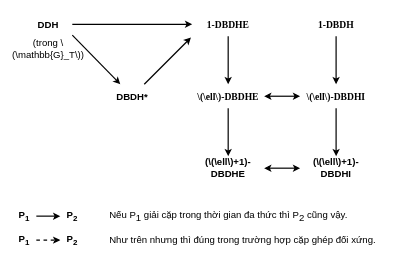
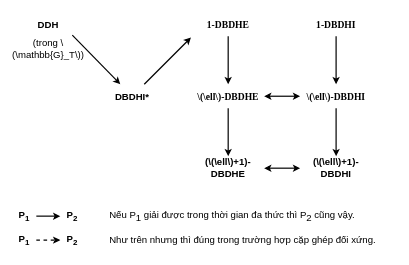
  <mxCell id="0" />
  <mxCell id="1" parent="0" />
- <mxCell id="2" value="DBDH*" style="text;html=1;strokeColor=none;fillColor=none;align=center;verticalAlign=middle;whiteSpace=wrap;rounded=0;fontSize=16;fontStyle=1" parent="1" vertex="1"><mxGeometry x="180" y="140" width="80" height="40" as="geometry" /></mxCell>
+ <mxCell id="2" value="DBDHI*" style="text;html=1;strokeColor=none;fillColor=none;align=center;verticalAlign=middle;whiteSpace=wrap;rounded=0;fontSize=16;fontStyle=1" parent="1" vertex="1"><mxGeometry x="180" y="140" width="80" height="40" as="geometry" /></mxCell>
  <mxCell id="3" value="" style="edgeStyle=orthogonalEdgeStyle;rounded=0;orthogonalLoop=1;jettySize=auto;html=1;fontFamily=Tahoma;fontSize=16;strokeWidth=2;" parent="1" source="4" target="5" edge="1"><mxGeometry relative="1" as="geometry" /></mxCell>
  <mxCell id="4" value="\(\ell\)-DBDHE" style="text;html=1;strokeColor=none;fillColor=none;align=center;verticalAlign=middle;whiteSpace=wrap;rounded=0;fontSize=16;fontStyle=1;fontFamily=Tahoma;" parent="1" vertex="1"><mxGeometry x="320" y="140" width="120" height="40" as="geometry" /></mxCell>
  <mxCell id="5" value="(\(\ell\)+1)-DBDHE" style="text;html=1;strokeColor=none;fillColor=none;align=center;verticalAlign=middle;whiteSpace=wrap;rounded=0;fontSize=16;fontStyle=1" parent="1" vertex="1"><mxGeometry x="320" y="260" width="120" height="40" as="geometry" /></mxCell>
- <mxCell id="6" value="" style="edgeStyle=orthogonalEdgeStyle;rounded=0;orthogonalLoop=1;jettySize=auto;html=1;fontFamily=Tahoma;fontSize=16;strokeWidth=2;" parent="1" source="7" target="11" edge="1"><mxGeometry relative="1" as="geometry" /></mxCell>
  <mxCell id="7" value="DDH" style="text;html=1;strokeColor=none;fillColor=none;align=center;verticalAlign=middle;whiteSpace=wrap;rounded=0;fontSize=16;fontStyle=1" parent="1" vertex="1"><mxGeometry x="40" y="20" width="80" height="40" as="geometry" /></mxCell>
  <mxCell id="8" value="" style="edgeStyle=orthogonalEdgeStyle;rounded=0;orthogonalLoop=1;jettySize=auto;html=1;fontFamily=Tahoma;fontSize=16;strokeWidth=2;" parent="1" source="9" target="13" edge="1"><mxGeometry relative="1" as="geometry" /></mxCell>
  <mxCell id="9" value="\(\ell\)-DBDHI" style="text;html=1;strokeColor=none;fillColor=none;align=center;verticalAlign=middle;whiteSpace=wrap;rounded=0;fontSize=16;fontStyle=1;fontFamily=Tahoma;" parent="1" vertex="1"><mxGeometry x="500" y="140" width="120" height="40" as="geometry" /></mxCell>
  <mxCell id="10" value="" style="edgeStyle=orthogonalEdgeStyle;rounded=0;orthogonalLoop=1;jettySize=auto;html=1;fontFamily=Tahoma;fontSize=16;strokeWidth=2;" parent="1" source="11" target="4" edge="1"><mxGeometry relative="1" as="geometry" /></mxCell>
  <mxCell id="11" value="1-DBDHE" style="text;html=1;strokeColor=none;fillColor=none;align=center;verticalAlign=middle;whiteSpace=wrap;rounded=0;fontSize=16;fontStyle=1;fontFamily=Tahoma;" parent="1" vertex="1"><mxGeometry x="320" y="20" width="120" height="40" as="geometry" /></mxCell>
- <mxCell id="12" value="1-DBDH" style="text;html=1;strokeColor=none;fillColor=none;align=center;verticalAlign=middle;whiteSpace=wrap;rounded=0;fontSize=16;fontStyle=1;fontFamily=Tahoma;" parent="1" vertex="1"><mxGeometry x="500" y="20" width="120" height="40" as="geometry" /></mxCell>
+ <mxCell id="12" value="1-DBDHI" style="text;html=1;strokeColor=none;fillColor=none;align=center;verticalAlign=middle;whiteSpace=wrap;rounded=0;fontSize=16;fontStyle=1;fontFamily=Tahoma;" parent="1" vertex="1"><mxGeometry x="500" y="20" width="120" height="40" as="geometry" /></mxCell>
  <mxCell id="13" value="(\(\ell\)+1)-DBDHI" style="text;html=1;strokeColor=none;fillColor=none;align=center;verticalAlign=middle;whiteSpace=wrap;rounded=0;fontSize=16;fontStyle=1" parent="1" vertex="1"><mxGeometry x="500" y="260" width="120" height="40" as="geometry" /></mxCell>
  <mxCell id="14" value="" style="endArrow=classic;startArrow=classic;html=1;fontFamily=Tahoma;fontSize=16;exitX=1;exitY=0.5;exitDx=0;exitDy=0;entryX=0;entryY=0.5;entryDx=0;entryDy=0;strokeWidth=2;" parent="1" source="5" target="13" edge="1"><mxGeometry width="50" height="50" relative="1" as="geometry"><mxPoint x="460" y="360" as="sourcePoint" /><mxPoint x="510" y="310" as="targetPoint" /></mxGeometry></mxCell>
  <mxCell id="15" value="" style="endArrow=classic;startArrow=classic;html=1;fontFamily=Tahoma;fontSize=16;entryX=0;entryY=0.5;entryDx=0;entryDy=0;exitX=1;exitY=0.5;exitDx=0;exitDy=0;strokeWidth=2;" parent="1" source="4" target="9" edge="1"><mxGeometry width="50" height="50" relative="1" as="geometry"><mxPoint x="210" y="340" as="sourcePoint" /><mxPoint x="260" y="290" as="targetPoint" /></mxGeometry></mxCell>
  <mxCell id="16" value="" style="endArrow=classic;html=1;fontFamily=Tahoma;fontSize=16;exitX=0.5;exitY=1;exitDx=0;exitDy=0;entryX=0.5;entryY=0;entryDx=0;entryDy=0;strokeWidth=2;" parent="1" source="12" target="9" edge="1"><mxGeometry width="50" height="50" relative="1" as="geometry"><mxPoint x="640" y="140" as="sourcePoint" /><mxPoint x="690" y="90" as="targetPoint" /></mxGeometry></mxCell>
  <mxCell id="17" value="" style="endArrow=classic;html=1;exitX=0.75;exitY=0;exitDx=0;exitDy=0;dashed=0;strokeWidth=2;entryX=-0.017;entryY=1.05;entryDx=0;entryDy=0;entryPerimeter=0;" parent="1" source="2" target="11" edge="1"><mxGeometry width="50" height="50" relative="1" as="geometry"><mxPoint x="130" y="230" as="sourcePoint" /><mxPoint x="190" y="70" as="targetPoint" /></mxGeometry></mxCell>
  <mxCell id="18" value="" style="edgeStyle=orthogonalEdgeStyle;rounded=0;orthogonalLoop=1;jettySize=auto;html=1;fontFamily=Tahoma;fontSize=16;strokeWidth=2;" parent="1" source="19" target="20" edge="1"><mxGeometry relative="1" as="geometry" /></mxCell>
  <mxCell id="19" value="P&lt;sub&gt;1&lt;/sub&gt;" style="text;html=1;strokeColor=none;fillColor=none;align=center;verticalAlign=middle;whiteSpace=wrap;rounded=0;fontSize=16;fontStyle=1" parent="1" vertex="1"><mxGeometry x="20" y="340" width="40" height="40" as="geometry" /></mxCell>
  <mxCell id="20" value="P&lt;sub&gt;2&lt;/sub&gt;" style="text;html=1;strokeColor=none;fillColor=none;align=center;verticalAlign=middle;whiteSpace=wrap;rounded=0;fontSize=16;fontStyle=1" parent="1" vertex="1"><mxGeometry x="100" y="340" width="40" height="40" as="geometry" /></mxCell>
  <mxCell id="21" value="" style="edgeStyle=orthogonalEdgeStyle;rounded=0;orthogonalLoop=1;jettySize=auto;html=1;fontFamily=Tahoma;fontSize=16;dashed=1;strokeWidth=2;" parent="1" source="22" target="23" edge="1"><mxGeometry relative="1" as="geometry" /></mxCell>
  <mxCell id="22" value="P&lt;sub&gt;1&lt;/sub&gt;" style="text;html=1;strokeColor=none;fillColor=none;align=center;verticalAlign=middle;whiteSpace=wrap;rounded=0;fontSize=16;fontStyle=1" parent="1" vertex="1"><mxGeometry x="20" y="380" width="40" height="40" as="geometry" /></mxCell>
  <mxCell id="23" value="P&lt;sub&gt;2&lt;/sub&gt;" style="text;html=1;strokeColor=none;fillColor=none;align=center;verticalAlign=middle;whiteSpace=wrap;rounded=0;fontSize=16;fontStyle=1" parent="1" vertex="1"><mxGeometry x="100" y="380" width="40" height="40" as="geometry" /></mxCell>
- <mxCell id="24" value="Nếu P&lt;sub style=&quot;font-size: 16px&quot;&gt;1&lt;/sub&gt; giải cặp trong thời gian đa thức thì P&lt;sub style=&quot;font-size: 16px&quot;&gt;2&lt;/sub&gt; cũng vậy." style="text;html=1;strokeColor=none;fillColor=none;align=left;verticalAlign=middle;whiteSpace=wrap;rounded=0;fontSize=16;" parent="1" vertex="1"><mxGeometry x="180" y="340" width="480" height="40" as="geometry" /></mxCell>
+ <mxCell id="24" value="Nếu P&lt;sub style=&quot;font-size: 16px&quot;&gt;1&lt;/sub&gt; giải được trong thời gian đa thức thì P&lt;sub style=&quot;font-size: 16px&quot;&gt;2&lt;/sub&gt; cũng vậy." style="text;html=1;strokeColor=none;fillColor=none;align=left;verticalAlign=middle;whiteSpace=wrap;rounded=0;fontSize=16;" parent="1" vertex="1"><mxGeometry x="180" y="340" width="480" height="40" as="geometry" /></mxCell>
  <mxCell id="25" value="Như trên nhưng thì đúng trong trường hợp cặp ghép đối xứng." style="text;html=1;strokeColor=none;fillColor=none;align=left;verticalAlign=middle;whiteSpace=wrap;rounded=0;fontSize=16;" parent="1" vertex="1"><mxGeometry x="180" y="380" width="480" height="40" as="geometry" /></mxCell>
  <mxCell id="26" value="(trong \(\mathbb{G}_T\))" style="text;html=1;strokeColor=none;fillColor=none;align=center;verticalAlign=middle;whiteSpace=wrap;rounded=0;fontSize=16;" parent="1" vertex="1"><mxGeometry x="30" y="60" width="100" height="40" as="geometry" /></mxCell>
  <mxCell id="27" value="" style="endArrow=classic;html=1;strokeWidth=2;exitX=1;exitY=0.95;exitDx=0;exitDy=0;exitPerimeter=0;" edge="1" parent="1" source="7"><mxGeometry width="50" height="50" relative="1" as="geometry"><mxPoint x="116" y="62" as="sourcePoint" /><mxPoint x="200" y="140" as="targetPoint" /></mxGeometry></mxCell>
